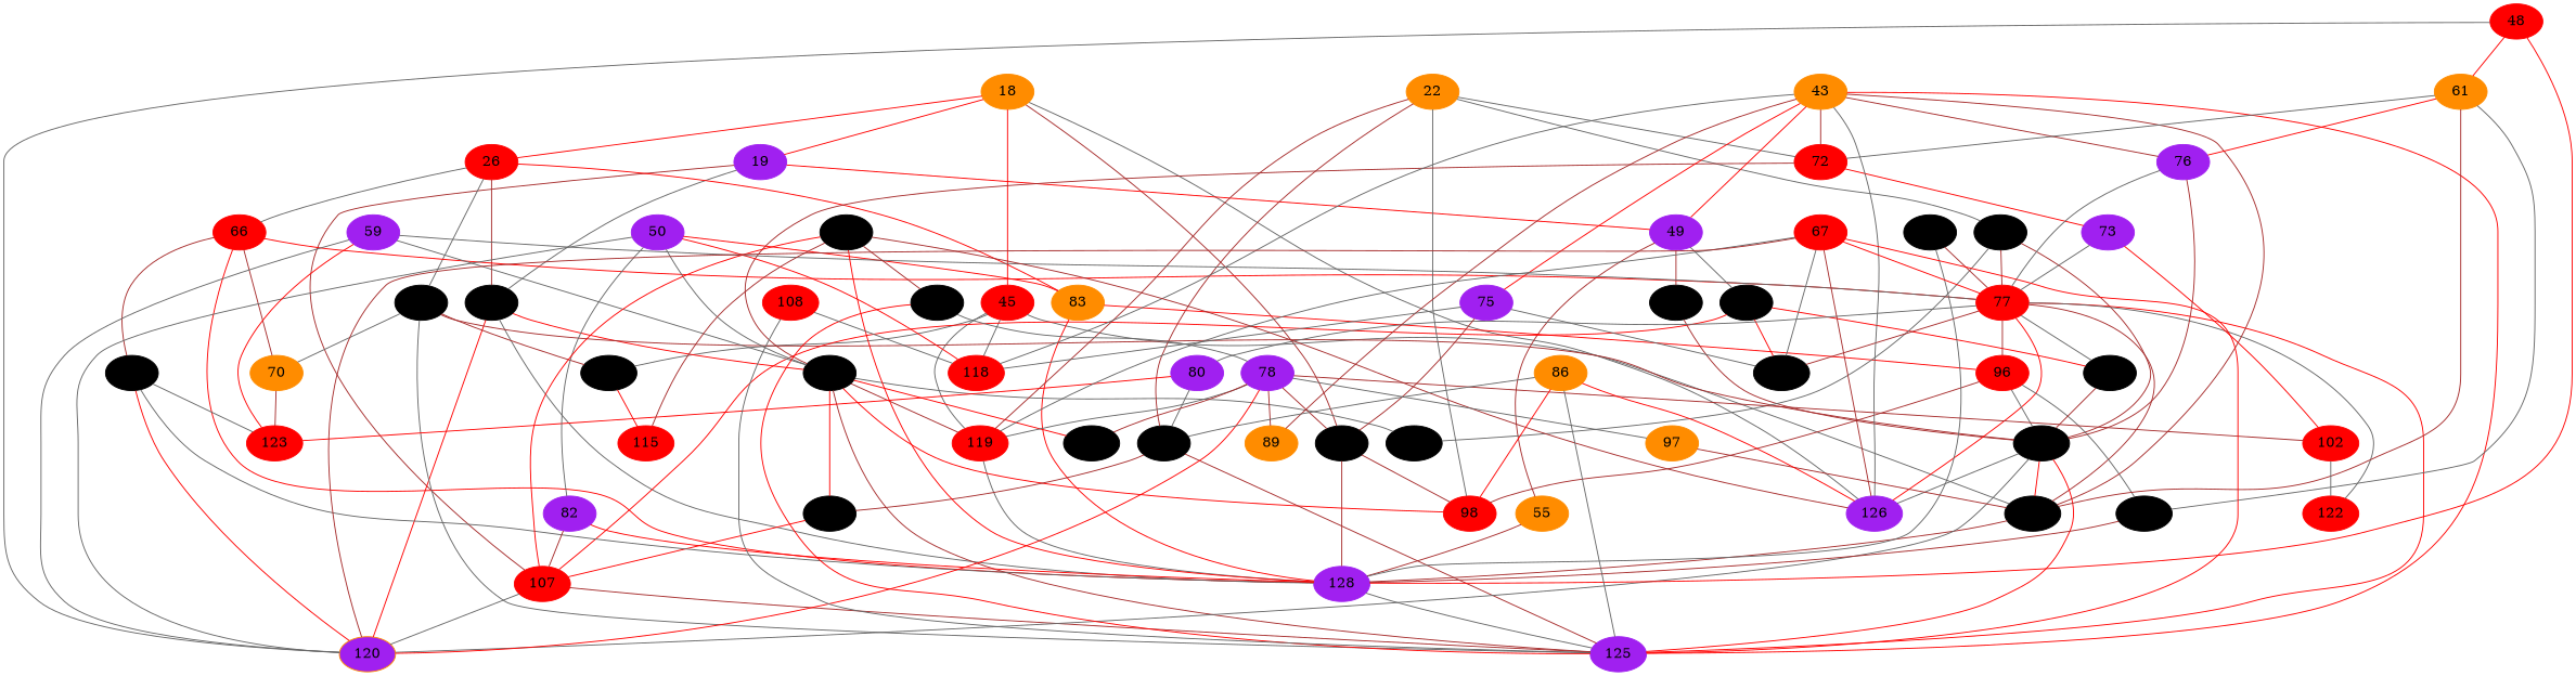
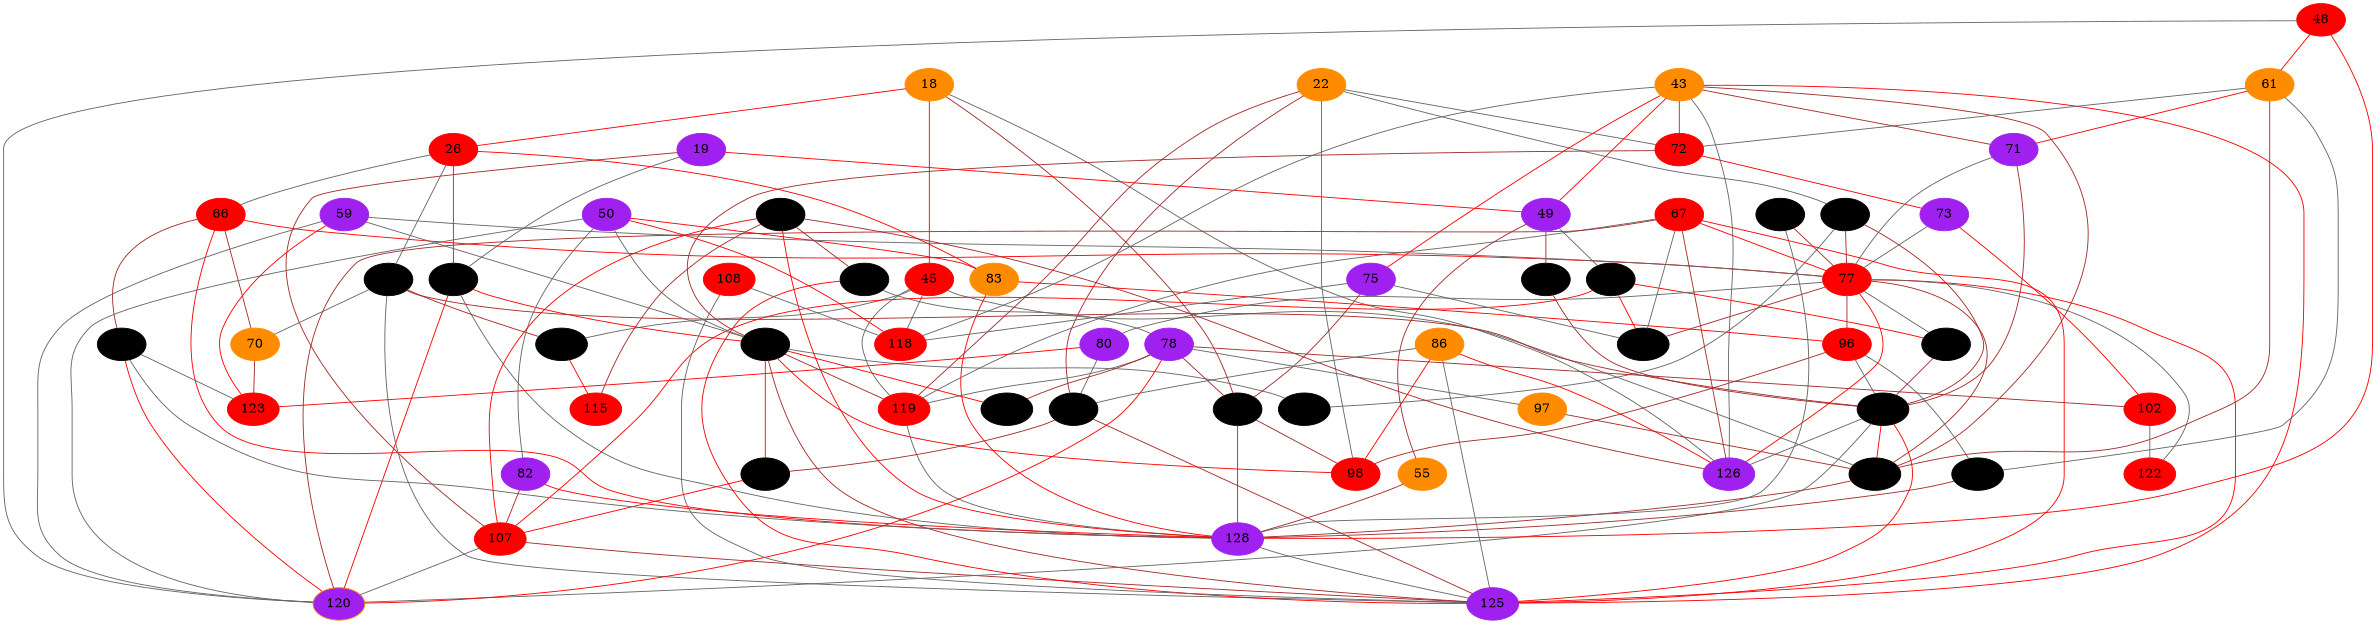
  graph {
    node [color=black style=filled]
    edge [color=gray40]
    18 [color=darkorange]
    19 [color=purple]
    26 [color=red super="+25"]
    45 [color=red]
    94 [super="+10"]
    126 [color=purple super="+27+29+64"]
    31
    49 [color=purple]
    107 [color=red super="+20+106"]
    66 [color=red]
    69 [super="+47"]
    83 [color=darkorange super="+76"]
    119 [color=red super="+99"]
    118 [color=red super="+42"]
    121 [super="+91"]
    113
    98 [color=red]
    n18 [color=purple label=128 super="+40+100+6"]
    81 [super="+11+16"]
    120 [color=darkorange fillcolor=purple super="+15+117+116"]
    55 [color=darkorange]
    62
    74
    125 [color=purple super="+103+114"]
    22 [color=darkorange]
    33
    72 [color=red super="+54"]
    93 [super="+59"]
    77 [color=red super="+53+58+39"]
    109
    111 [super="+21+23"]
    73 [color=purple]
    95
    70 [color=darkorange]
    79
    96 [color=red super="+90+92"]
    105
    88
    112 [super="+51"]
    80 [color=purple]
    122 [color=red]
    41
    43 [color=darkorange super="+9+17+12"]
-   71 [color=purple label=76]
+   71 [color=purple]
    75 [color=purple super="+44"]
-   89 [color=darkorange]
    115 [color=red]
    61 [color=darkorange super="+60"]
    110
    48 [color=red]
    50 [color=purple]
    82 [color=purple super="+56"]
    n53 [color=purple label=59]
    123 [color=red super="+101"]
    57 [super="+32"]
    63
    78 [color=purple super="+37"]
    102 [color=red]
    97 [color=darkorange super="+46"]
    67 [color=red super="+4+36"]
    86 [color=darkorange super="+85"]
    108 [color=red]
-   18 -- 19 [color=red]
    18 -- 26 [color=red]
    18 -- 45 [color=red]
    18 -- 94 [color=brown]
    18 -- 126
    19 -- 31
    19 -- 49 [color=red]
    19 -- 107 [color=brown]
    26 -- 31 [color=brown]
    26 -- 66
    26 -- 69
    26 -- 83 [color=red]
    45 -- 119
    45 -- 118
    45 -- 121
    45 -- 113
    94 -- 98 [color=brown]
    94 -- n18 [color=brown]
    31 -- n18
    31 -- 81 [color=red weight=2]
    31 -- 120 [color=red weight=2]
    49 -- 55 [color=brown]
    49 -- 62
    49 -- 74 [color=brown]
    107 -- 120
    107 -- 125 [color=brown]
    66 -- n18 [color=red]
    66 -- 77 [color=red weight=4]
    66 -- 70 [color=brown]
    66 -- 79 [color=brown]
    69 -- 113 [color=brown]
    69 -- 125
    69 -- 111 [color=brown weight=2]
    69 -- 70
    83 -- n18 [color=red weight=2]
    83 -- 96 [color=red]
    119 -- n18 [weight=2]
    121 -- n18 [color=brown weight=2]
    113 -- 115 [color=red]
    n18 -- 125
    81 -- 119 [color=brown]
    81 -- 98 [color=red]
    81 -- 125 [color=brown weight=3]
    81 -- 109
    81 -- 95 [color=red]
    81 -- 105 [color=red weight=2]
    55 -- n18 [color=brown]
    62 -- 107 [color=red]
    62 -- 88 [color=red]
    62 -- 112 [color=red]
    74 -- 111 [color=brown]
    22 -- 119 [color=brown]
    22 -- 98
    22 -- 33
    22 -- 72
    22 -- 93 [color=brown]
    33 -- 77 [color=brown]
    33 -- 109
    33 -- 111 [color=brown]
    72 -- 81 [color=brown]
    72 -- 73 [color=red weight=2]
    93 -- 125 [color=brown]
    93 -- 95 [color=brown]
    77 -- 126 [color=red]
    77 -- 121 [color=brown weight=3]
    77 -- 125 [color=red weight=3]
    77 -- 96 [color=brown weight=3]
    77 -- 88
    77 -- 112 [color=brown]
    77 -- 80 [weight=2]
    77 -- 122
    111 -- 126 [weight=2]
    111 -- 121 [color=red]
    111 -- 120
    111 -- 125 [color=red]
    73 -- 77
    73 -- 102 [color=red]
    95 -- 107 [color=red]
    70 -- 123 [color=brown]
    79 -- n18
    79 -- 120 [color=red]
    79 -- 123
    96 -- 98 [color=brown]
    96 -- 111
    96 -- 110
    88 -- 111 [color=brown]
    80 -- 93
    80 -- 123 [color=red weight=2]
    41 -- n18
    41 -- 77 [color=brown]
    43 -- 126
    43 -- 49 [color=red]
    43 -- 118
    43 -- 121 [color=brown]
    43 -- 125 [color=red]
    43 -- 72 [color=brown]
    43 -- 71 [color=brown]
    43 -- 75 [color=red]
-   43 -- 89 [color=brown]
    71 -- 77
    71 -- 111 [color=brown]
    75 -- 94 [color=brown]
    75 -- 118
    75 -- 112
    61 -- 121 [color=brown]
    61 -- 72
    61 -- 71 [color=red]
    61 -- 110
    110 -- n18 [color=brown weight=2]
    48 -- n18 [color=red weight=2]
    48 -- 120
    48 -- 61 [color=red]
    50 -- 83 [color=red]
    50 -- 118 [color=red weight=2]
    50 -- 81
    50 -- 120
    50 -- 82
    82 -- 107 [color=brown]
    82 -- n18 [color=red]
    n53 -- 81
    n53 -- 120
    n53 -- 77
    n53 -- 123 [color=red]
    57 -- 126 [color=brown weight=2]
    57 -- 107 [color=red weight=2]
    57 -- n18 [color=red]
    57 -- 115 [color=brown]
    57 -- 63 [color=brown]
    63 -- 125 [color=red]
    63 -- 78
    78 -- 94 [color=brown]
    78 -- 119
    78 -- 120 [color=red]
    78 -- 105 [color=brown]
-   78 -- 89 [color=brown]
    78 -- 102 [color=brown]
    78 -- 97
    102 -- 122
    97 -- 121 [color=brown weight=2]
    67 -- 126 [color=brown]
    67 -- 119 [weight=2]
    67 -- 120 [color=brown]
    67 -- 125 [color=red weight=3]
    67 -- 77 [color=red]
    67 -- 112
    86 -- 126 [color=red]
    86 -- 98 [color=red]
    86 -- 125 [weight=3]
    86 -- 93
    108 -- 118
    108 -- 125
  }
